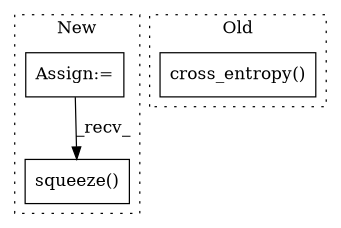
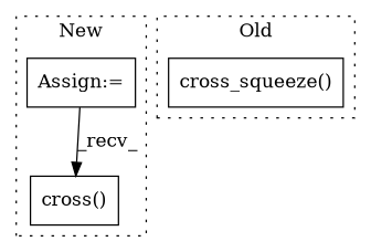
  digraph {
    node [a=75 shape=box]
-   n1 [l=17 label="squeeze()" s=10016]
+   n1 [l=17 label="cross()" s=10016]
    n2 [a=68 l=3 label="Assign:=" s=9948]
-   n3 [l="16,1" label="cross_entropy()" s="6757,6781"]
+   n3 [l="16,1" label="cross_squeeze()" s="6757,6781"]
    subgraph cluster_1 {
      label=New
      style=dotted
      n1
      n2
    }
    subgraph cluster_2 {
      label=Old
      style=dotted
      n3
    }
    n2 -> n1 [label=_recv_]
  }
